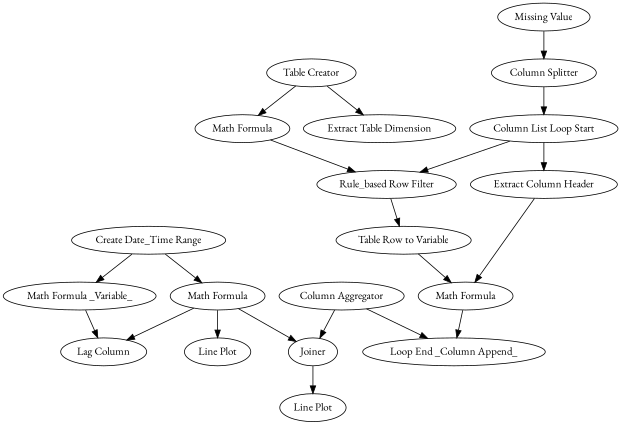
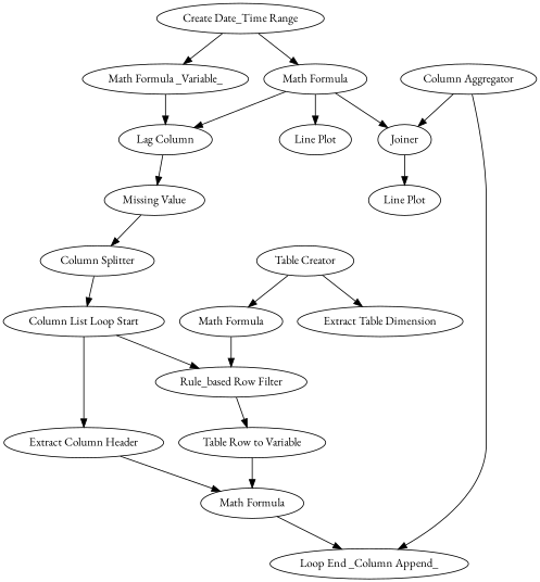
  digraph {
    fontname="EB Garamond"
    rankdir=TB
    node [fontname="EB Garamond"]
    edge [fontname="EB Garamond"]
    n1 [label="Create Date_Time Range"]
    n2 [label="Math Formula"]
    n3 [label="Math Formula _Variable_"]
    n4 [label="Lag Column"]
    n5 [label=Joiner]
    n6 [label="Line Plot"]
    n7 [label="Missing Value"]
    n8 [label="Line Plot"]
    n9 [label="Column Splitter"]
    n10 [label="Column List Loop Start"]
    n11 [label="Rule_based Row Filter"]
    n12 [label="Extract Column Header"]
    n13 [label="Table Row to Variable"]
    n14 [label="Math Formula"]
    n15 [label="Table Creator"]
    n16 [label="Math Formula"]
    n17 [label="Extract Table Dimension"]
    n18 [label="Loop End _Column Append_"]
    n19 [label="Column Aggregator"]
    n1 -> n2
    n1 -> n3
    n2 -> n4
    n2 -> n5
    n2 -> n6
    n3 -> n4
+   n4 -> n7
    n5 -> n8
    n7 -> n9
    n9 -> n10
    n10 -> n11
    n10 -> n12
    n11 -> n13
    n12 -> n14
    n13 -> n14
    n14 -> n18
    n15 -> n16
    n15 -> n17
    n16 -> n11
    n19 -> n5
    n19 -> n18
  }
